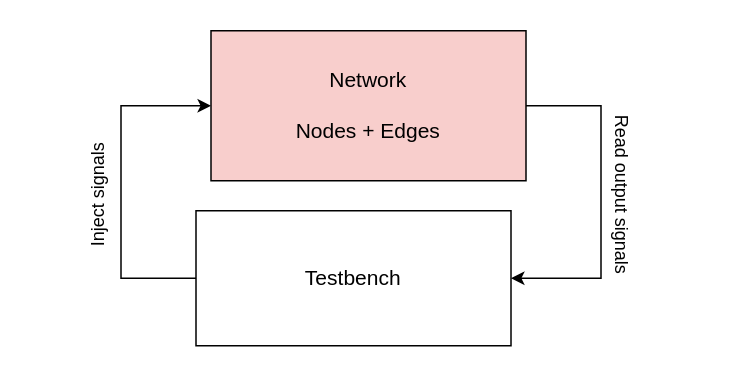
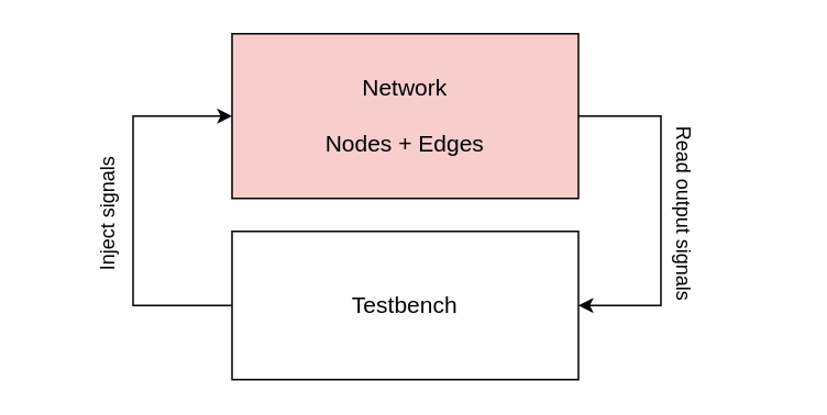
  <mxCell id="0" />
  <mxCell id="1" parent="0" />
  <mxCell id="2" style="edgeStyle=orthogonalEdgeStyle;rounded=0;orthogonalLoop=1;jettySize=auto;html=1;exitX=1;exitY=0.5;exitDx=0;exitDy=0;entryX=1;entryY=0.5;entryDx=0;entryDy=0;" edge="1" parent="1" source="3" target="5"><mxGeometry relative="1" as="geometry"><Array as="points"><mxPoint x="400" y="70" /><mxPoint x="400" y="185" /></Array></mxGeometry></mxCell>
  <mxCell id="3" value="&lt;div style=&quot;font-size: 14px&quot;&gt;&lt;font style=&quot;font-size: 14px&quot;&gt;Network &lt;br&gt;&lt;/font&gt;&lt;/div&gt;&lt;div style=&quot;font-size: 14px&quot;&gt;&lt;font style=&quot;font-size: 14px&quot;&gt;&lt;br&gt;&lt;/font&gt;&lt;/div&gt;&lt;div style=&quot;font-size: 14px&quot;&gt;&lt;font style=&quot;font-size: 14px&quot;&gt;Nodes + Edges&lt;br&gt;&lt;/font&gt;&lt;/div&gt;" style="rounded=0;whiteSpace=wrap;html=1;fillColor=#f8cecc;" vertex="1" parent="1"><mxGeometry x="140" y="20" width="210" height="100" as="geometry" /></mxCell>
  <mxCell id="4" style="edgeStyle=orthogonalEdgeStyle;rounded=0;orthogonalLoop=1;jettySize=auto;html=1;exitX=0;exitY=0.5;exitDx=0;exitDy=0;entryX=0;entryY=0.5;entryDx=0;entryDy=0;" edge="1" parent="1" source="5" target="3"><mxGeometry relative="1" as="geometry"><Array as="points"><mxPoint x="80" y="185" /><mxPoint x="80" y="70" /></Array></mxGeometry></mxCell>
- <mxCell id="5" value="&lt;font style=&quot;font-size: 14px&quot;&gt;Testbench&lt;/font&gt;" style="rounded=0;whiteSpace=wrap;html=1;" vertex="1" parent="1"><mxGeometry x="130" y="140" width="210" height="90" as="geometry" /></mxCell>
+ <mxCell id="5" value="&lt;font style=&quot;font-size: 14px&quot;&gt;Testbench&lt;/font&gt;" style="rounded=0;whiteSpace=wrap;html=1;" vertex="1" parent="1"><mxGeometry x="140" y="140" width="210" height="90" as="geometry" /></mxCell>
  <mxCell id="6" value="Inject signals" style="text;html=1;align=center;verticalAlign=middle;resizable=0;points=[];;autosize=1;rotation=-90;" vertex="1" parent="1"><mxGeometry x="20" y="120" width="90" height="20" as="geometry" /></mxCell>
  <mxCell id="7" value="Read output signals" style="text;html=1;align=center;verticalAlign=middle;resizable=0;points=[];;autosize=1;rotation=90;" vertex="1" parent="1"><mxGeometry x="349" y="119" width="130" height="20" as="geometry" /></mxCell>
